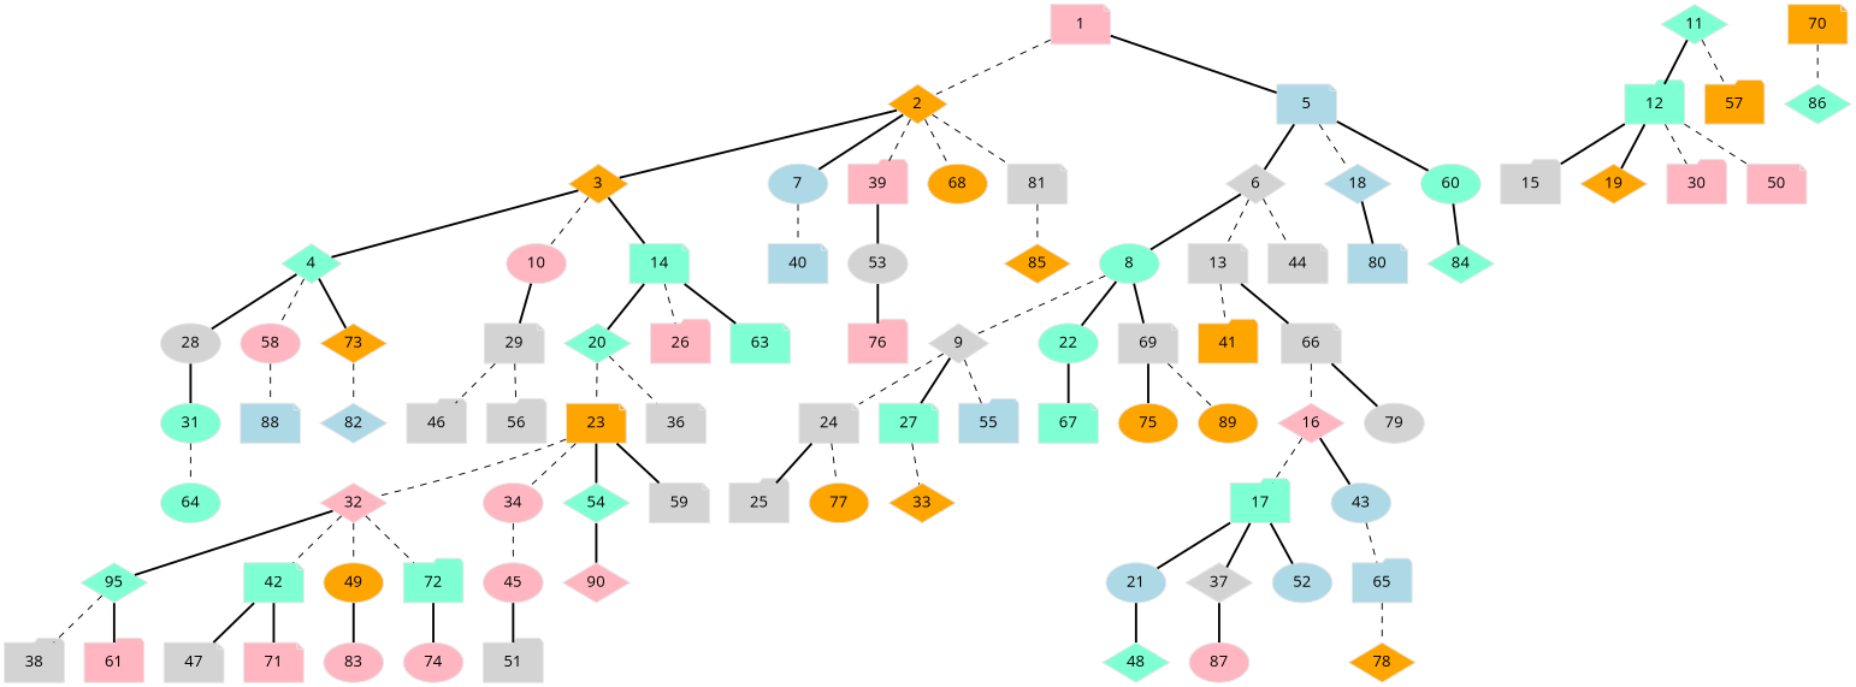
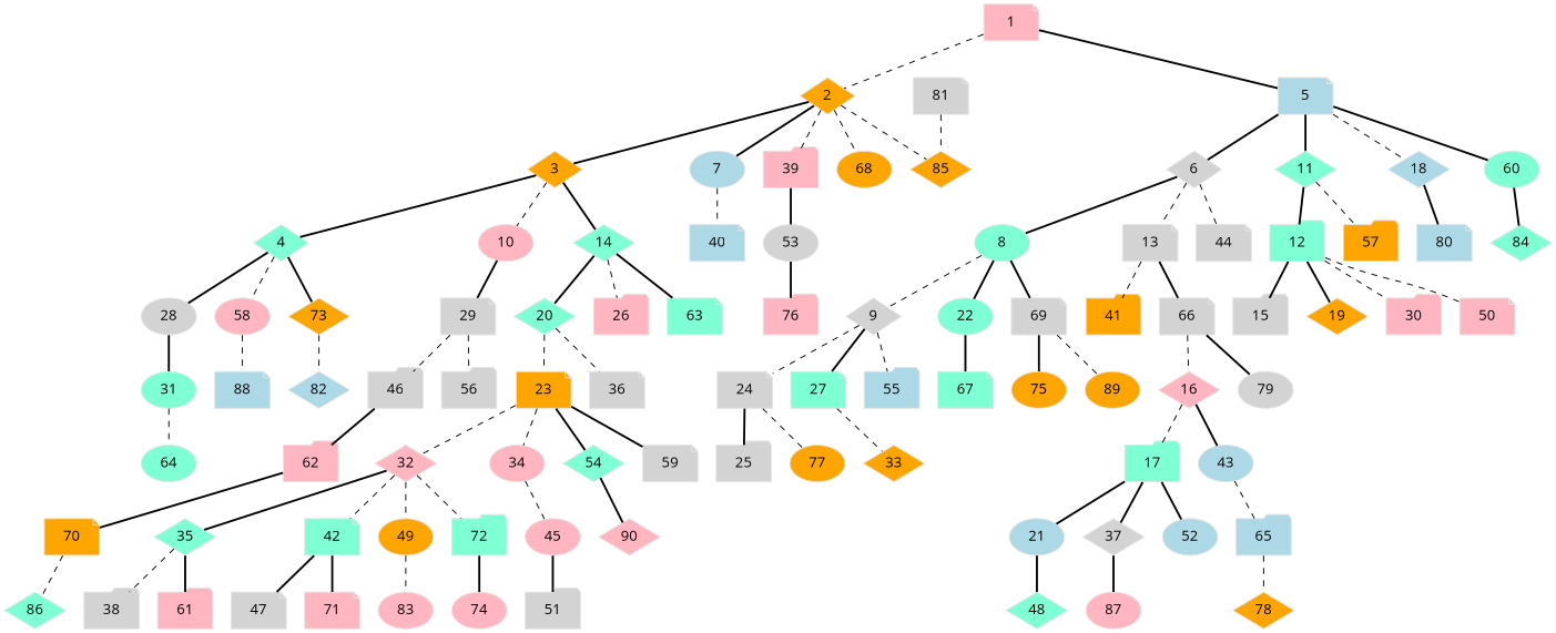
  graph {
    fontname="Open Sans"
    node [color=gray90 fillcolor=lightgrey fontname="Open Sans" shape=diamond style=filled]
    edge [fontname="Open Sans" style=bold]
    1 [fillcolor=lightpink shape=note]
    2 [fillcolor=orange]
    5 [fillcolor=lightblue shape=note]
    3 [fillcolor=orange]
    7 [fillcolor=lightblue shape=ellipse]
    39 [fillcolor=lightpink shape=folder]
    68 [fillcolor=orange shape=ellipse]
    81 [shape=note]
    6
    11 [fillcolor=aquamarine]
    18 [fillcolor=lightblue]
    60 [fillcolor=aquamarine shape=ellipse]
    4 [fillcolor=aquamarine]
    10 [fillcolor=lightpink shape=ellipse]
-   14 [fillcolor=aquamarine shape=note]
+   14 [fillcolor=aquamarine]
    40 [fillcolor=lightblue shape=note]
    53 [shape=ellipse]
    85 [fillcolor=orange]
    28 [shape=ellipse]
    58 [fillcolor=lightpink shape=ellipse]
    73 [fillcolor=orange]
    29 [shape=note]
    20 [fillcolor=aquamarine]
    26 [fillcolor=lightpink shape=folder]
    63 [fillcolor=aquamarine shape=note]
    31 [fillcolor=aquamarine shape=ellipse]
    88 [fillcolor=lightblue shape=note]
    82 [fillcolor=lightblue]
    8 [fillcolor=aquamarine shape=ellipse]
    13 [shape=note]
    44 [shape=note]
    12 [fillcolor=aquamarine shape=folder]
    57 [fillcolor=orange shape=folder]
    80 [fillcolor=lightblue shape=note]
    84 [fillcolor=aquamarine]
    9
    22 [fillcolor=aquamarine shape=ellipse]
    69 [shape=note]
    41 [fillcolor=orange shape=folder]
    66 [shape=note]
    24 [shape=note]
    27 [fillcolor=aquamarine shape=note]
    55 [fillcolor=lightblue shape=folder]
    67 [fillcolor=aquamarine shape=note]
    75 [fillcolor=orange shape=ellipse]
    89 [fillcolor=orange shape=ellipse]
    25 [shape=folder]
    77 [fillcolor=orange shape=ellipse]
    33 [fillcolor=orange]
    46 [shape=folder]
    56 [shape=folder]
    15 [shape=folder]
    19 [fillcolor=orange]
    30 [fillcolor=lightpink shape=folder]
    50 [fillcolor=lightpink shape=note]
    16 [fillcolor=lightpink]
    79 [shape=ellipse]
    23 [fillcolor=orange shape=note]
    36 [shape=note]
    17 [fillcolor=aquamarine shape=folder]
    43 [fillcolor=lightblue shape=ellipse]
    21 [fillcolor=lightblue shape=ellipse]
    37
    52 [fillcolor=lightblue shape=ellipse]
    65 [fillcolor=lightblue shape=folder]
    48 [fillcolor=aquamarine]
    87 [fillcolor=lightpink shape=ellipse]
    32 [fillcolor=lightpink]
    34 [fillcolor=lightpink shape=ellipse]
    54 [fillcolor=aquamarine]
    59 [shape=note]
-   35 [fillcolor=aquamarine label=95]
+   35 [fillcolor=aquamarine]
    42 [fillcolor=aquamarine shape=note]
    49 [fillcolor=orange shape=ellipse]
    72 [fillcolor=aquamarine shape=folder]
    45 [fillcolor=lightpink shape=ellipse]
    90 [fillcolor=lightpink]
    64 [fillcolor=aquamarine shape=ellipse]
+   62 [fillcolor=lightpink shape=folder]
    38 [shape=folder]
    61 [fillcolor=lightpink shape=folder]
    47 [shape=note]
    71 [fillcolor=lightpink shape=note]
    83 [fillcolor=lightpink shape=ellipse]
    74 [fillcolor=lightpink shape=ellipse]
    51 [shape=folder]
    76 [fillcolor=lightpink shape=folder]
    78 [fillcolor=orange]
    70 [fillcolor=orange shape=note]
    86 [fillcolor=aquamarine]
    1 -- 2 [style=dashed]
    1 -- 5
    2 -- 3
    2 -- 7
    2 -- 39 [style=dashed]
    2 -- 68 [style=dashed]
-   2 -- 81 [style=dashed]
+   2 -- 85 [style=dashed]
    5 -- 6
+   5 -- 11
    5 -- 18 [style=dashed]
    5 -- 60
    3 -- 4
    3 -- 10 [style=dashed]
    3 -- 14
    7 -- 40 [style=dashed]
    39 -- 53
    81 -- 85 [style=dashed]
    6 -- 8
    6 -- 13 [style=dashed]
    6 -- 44 [style=dashed]
    11 -- 12
    11 -- 57 [style=dashed]
    18 -- 80
    60 -- 84
    4 -- 28
    4 -- 58 [style=dashed]
    4 -- 73
    10 -- 29
    14 -- 20
    14 -- 26 [style=dashed]
    14 -- 63
    53 -- 76
    28 -- 31
    58 -- 88 [style=dashed]
    73 -- 82 [style=dashed]
    29 -- 46 [style=dashed]
    29 -- 56 [style=dashed]
    20 -- 23 [style=dashed]
    20 -- 36 [style=dashed]
    31 -- 64 [style=dashed]
    8 -- 9 [style=dashed]
    8 -- 22
    8 -- 69
    13 -- 41 [style=dashed]
    13 -- 66
    12 -- 15
    12 -- 19
    12 -- 30 [style=dashed]
    12 -- 50 [style=dashed]
    9 -- 24 [style=dashed]
    9 -- 27
    9 -- 55 [style=dashed]
    22 -- 67
    69 -- 75
    69 -- 89 [style=dashed]
    66 -- 16 [style=dashed]
    66 -- 79
    24 -- 25
    24 -- 77 [style=dashed]
    27 -- 33 [style=dashed]
+   46 -- 62
    16 -- 17 [style=dashed]
    16 -- 43
    23 -- 32 [style=dashed]
    23 -- 34 [style=dashed]
    23 -- 54
    23 -- 59
    17 -- 21
    17 -- 37
    17 -- 52
    43 -- 65 [style=dashed]
    21 -- 48
    37 -- 87
    65 -- 78 [style=dashed]
    32 -- 35
    32 -- 42 [style=dashed]
    32 -- 49 [style=dashed]
    32 -- 72 [style=dashed]
    34 -- 45 [style=dashed]
    54 -- 90
    35 -- 38 [style=dashed]
    35 -- 61
    42 -- 47
    42 -- 71
-   49 -- 83
+   49 -- 83 [style=dashed]
    72 -- 74
    45 -- 51
+   62 -- 70
    70 -- 86 [style=dashed]
  }
